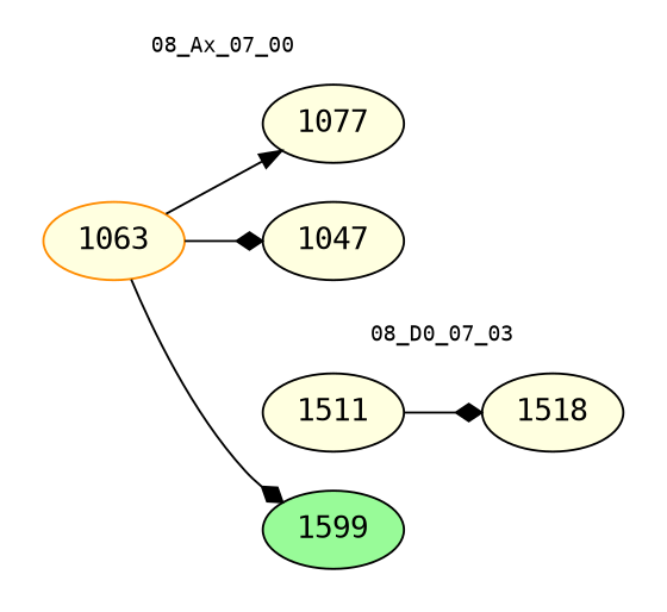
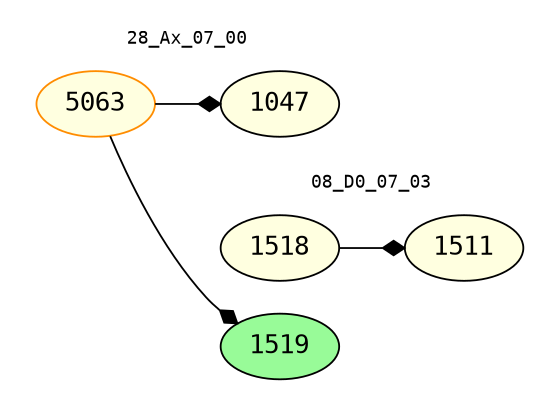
  digraph {
    fontname="DejaVu Sans Mono"
    rankdir=LR
    node [color=black fillcolor=lightyellow fontname="DejaVu Sans Mono" style=filled]
    edge [arrowhead=diamond color=black fontname="DejaVu Sans Mono"]
-   n1 [color=darkorange label=1063]
+   n1 [color=darkorange label=5063]
    n2 [label=1047]
-   n3 [label=1077]
    n4 [label=1518]
    n5 [label=1511]
-   n6 [fillcolor=palegreen label=1599]
+   n6 [fillcolor=palegreen label=1519]
    subgraph cluster_1 {
      color=white
      fontsize=10
-     label="08_Ax_07_00"
+     label="28_Ax_07_00"
      n1
      n2
-     n3
    }
    subgraph cluster_2 {
      color=white
      fontsize=10
      label="08_D0_07_03"
      n4
      n5
      n6
    }
    n1 -> n2
-   n1 -> n3 [arrowhead=normal]
    n1 -> n6
-   n5 -> n4
+   n4 -> n5
  }
